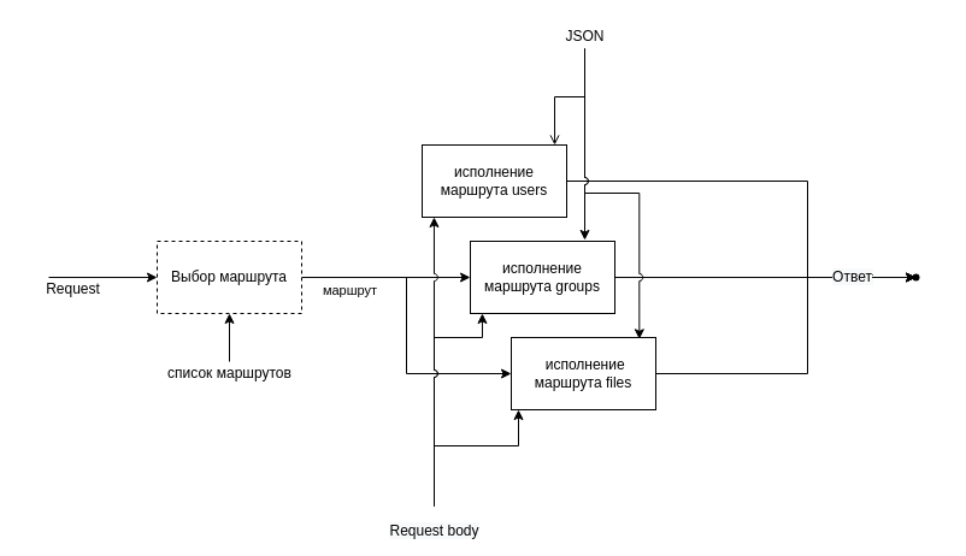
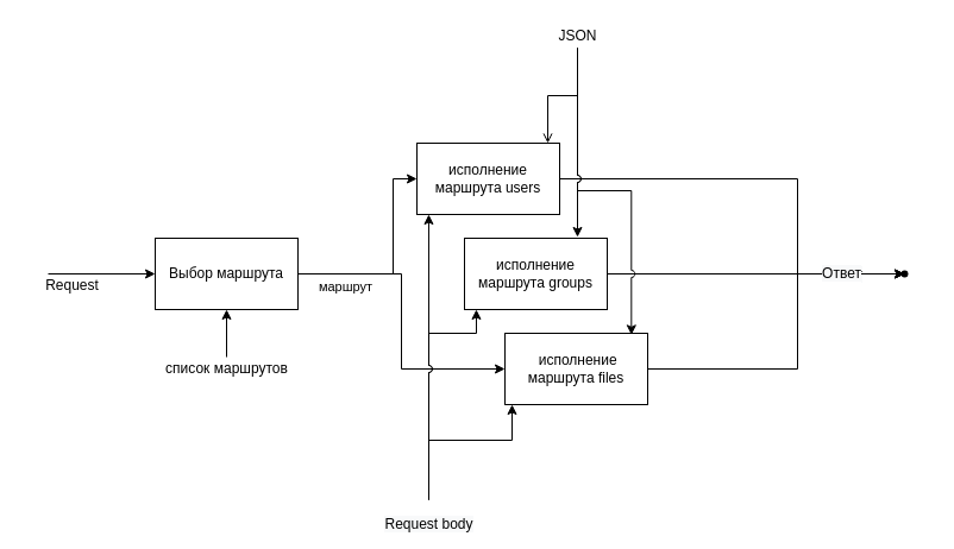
  <mxCell id="0" />
  <mxCell id="1" parent="0" />
  <mxCell id="2" value="Request&lt;br&gt;" style="text;html=1;align=center;verticalAlign=middle;resizable=0;points=[];autosize=1;strokeColor=none;fillColor=none;" parent="1" vertex="1"><mxGeometry x="30" y="230" width="60" height="20" as="geometry" /></mxCell>
  <mxCell id="3" style="edgeStyle=orthogonalEdgeStyle;rounded=0;jumpStyle=arc;orthogonalLoop=1;jettySize=auto;html=1;entryX=0;entryY=0.5;entryDx=0;entryDy=0;" parent="1" source="4" target="9" edge="1"><mxGeometry relative="1" as="geometry" /></mxCell>
  <mxCell id="4" value="" style="shape=waypoint;sketch=0;size=6;pointerEvents=1;points=[];fillColor=none;resizable=0;rotatable=0;perimeter=centerPerimeter;snapToPoint=1;rounded=0;strokeColor=none;" parent="1" vertex="1"><mxGeometry x="20" y="210" width="40" height="40" as="geometry" /></mxCell>
- <mxCell id="6" style="edgeStyle=orthogonalEdgeStyle;rounded=0;orthogonalLoop=1;jettySize=auto;html=1;entryX=0;entryY=0.5;entryDx=0;entryDy=0;jumpStyle=arc;" edge="1" parent="1" source="9" target="17"><mxGeometry relative="1" as="geometry" /></mxCell>
+ <mxCell id="5" style="edgeStyle=orthogonalEdgeStyle;rounded=0;orthogonalLoop=1;jettySize=auto;html=1;entryX=0;entryY=0.5;entryDx=0;entryDy=0;" edge="1" parent="1" source="9" target="14"><mxGeometry relative="1" as="geometry"><Array as="points"><mxPoint x="330" y="230" /><mxPoint x="330" y="150" /></Array></mxGeometry></mxCell>
  <mxCell id="7" style="edgeStyle=orthogonalEdgeStyle;rounded=0;orthogonalLoop=1;jettySize=auto;html=1;entryX=0;entryY=0.5;entryDx=0;entryDy=0;" edge="1" parent="1" source="9" target="20"><mxGeometry relative="1" as="geometry" /></mxCell>
  <mxCell id="8" value="маршрут" style="edgeLabel;html=1;align=center;verticalAlign=middle;resizable=0;points=[];" vertex="1" connectable="0" parent="7"><mxGeometry x="-0.769" y="1" relative="1" as="geometry"><mxPoint x="10" y="11" as="offset" /></mxGeometry></mxCell>
- <mxCell id="9" value="Выбор маршрута" style="whiteSpace=wrap;html=1;rounded=0;dashed=1;" parent="1" vertex="1"><mxGeometry x="130" y="200" width="120" height="60" as="geometry" /></mxCell>
+ <mxCell id="9" value="Выбор маршрута" style="whiteSpace=wrap;html=1;rounded=0;" parent="1" vertex="1"><mxGeometry x="130" y="200" width="120" height="60" as="geometry" /></mxCell>
  <mxCell id="10" style="edgeStyle=orthogonalEdgeStyle;rounded=0;orthogonalLoop=1;jettySize=auto;html=1;entryX=0.5;entryY=1;entryDx=0;entryDy=0;" edge="1" parent="1" source="11" target="9"><mxGeometry relative="1" as="geometry" /></mxCell>
  <mxCell id="11" value="список маршрутов" style="text;html=1;align=center;verticalAlign=middle;resizable=0;points=[];autosize=1;strokeColor=none;fillColor=none;" parent="1" vertex="1"><mxGeometry x="130" y="300" width="120" height="20" as="geometry" /></mxCell>
  <mxCell id="12" style="edgeStyle=orthogonalEdgeStyle;rounded=0;jumpStyle=arc;orthogonalLoop=1;jettySize=auto;html=1;" edge="1" parent="1" source="14" target="30"><mxGeometry relative="1" as="geometry"><mxPoint x="750" y="215" as="targetPoint" /><Array as="points"><mxPoint x="670" y="150" /><mxPoint x="670" y="230" /></Array></mxGeometry></mxCell>
  <mxCell id="13" value="&lt;span style=&quot;font-size: 12px ; background-color: rgb(248 , 249 , 250)&quot;&gt;Ответ&lt;/span&gt;" style="edgeLabel;html=1;align=center;verticalAlign=middle;resizable=0;points=[];" vertex="1" connectable="0" parent="12"><mxGeometry x="0.706" y="2" relative="1" as="geometry"><mxPoint y="1" as="offset" /></mxGeometry></mxCell>
  <mxCell id="14" value="исполнение маршрута users" style="rounded=0;whiteSpace=wrap;html=1;" vertex="1" parent="1"><mxGeometry x="350" y="120" width="120" height="60" as="geometry" /></mxCell>
  <mxCell id="15" style="edgeStyle=orthogonalEdgeStyle;rounded=0;jumpStyle=arc;orthogonalLoop=1;jettySize=auto;html=1;entryX=0.432;entryY=0.472;entryDx=0;entryDy=0;entryPerimeter=0;" edge="1" parent="1" source="17" target="30"><mxGeometry relative="1" as="geometry"><mxPoint x="750" y="230" as="targetPoint" /></mxGeometry></mxCell>
  <mxCell id="16" value="&lt;span style=&quot;font-size: 12px ; background-color: rgb(248 , 249 , 250)&quot;&gt;Ответ&lt;/span&gt;" style="edgeLabel;html=1;align=center;verticalAlign=middle;resizable=0;points=[];" vertex="1" connectable="0" parent="15"><mxGeometry x="0.595" y="-1" relative="1" as="geometry"><mxPoint x="-2" y="-1" as="offset" /></mxGeometry></mxCell>
  <mxCell id="17" value="исполнение маршрута groups" style="whiteSpace=wrap;html=1;" vertex="1" parent="1"><mxGeometry x="390" y="200" width="120" height="60" as="geometry" /></mxCell>
  <mxCell id="18" style="edgeStyle=orthogonalEdgeStyle;rounded=0;jumpStyle=arc;orthogonalLoop=1;jettySize=auto;html=1;" edge="1" parent="1" source="20" target="30"><mxGeometry relative="1" as="geometry"><mxPoint x="750" y="245" as="targetPoint" /><Array as="points"><mxPoint x="670" y="310" /><mxPoint x="670" y="230" /></Array></mxGeometry></mxCell>
  <mxCell id="19" value="&lt;span style=&quot;font-size: 12px ; background-color: rgb(248 , 249 , 250)&quot;&gt;Ответ&lt;/span&gt;" style="edgeLabel;html=1;align=center;verticalAlign=middle;resizable=0;points=[];" vertex="1" connectable="0" parent="18"><mxGeometry x="0.677" y="2" relative="1" as="geometry"><mxPoint x="-6" y="1" as="offset" /></mxGeometry></mxCell>
  <mxCell id="20" value="&amp;nbsp;исполнение маршрута files" style="whiteSpace=wrap;html=1;" vertex="1" parent="1"><mxGeometry x="424" y="280" width="120" height="60" as="geometry" /></mxCell>
  <mxCell id="21" style="edgeStyle=orthogonalEdgeStyle;rounded=0;orthogonalLoop=1;jettySize=auto;html=1;entryX=0.083;entryY=1;entryDx=0;entryDy=0;entryPerimeter=0;jumpStyle=arc;" edge="1" parent="1" source="25" target="14"><mxGeometry relative="1" as="geometry" /></mxCell>
  <mxCell id="22" value="&lt;span style=&quot;font-size: 12px ; background-color: rgb(248 , 249 , 250)&quot;&gt;Request body&lt;/span&gt;" style="edgeLabel;html=1;align=center;verticalAlign=middle;resizable=0;points=[];" vertex="1" connectable="0" parent="21"><mxGeometry x="-0.141" y="3" relative="1" as="geometry"><mxPoint x="3" y="123" as="offset" /></mxGeometry></mxCell>
  <mxCell id="23" style="edgeStyle=orthogonalEdgeStyle;rounded=0;jumpStyle=arc;orthogonalLoop=1;jettySize=auto;html=1;" edge="1" parent="1" source="25"><mxGeometry relative="1" as="geometry"><mxPoint x="430" y="340" as="targetPoint" /><Array as="points"><mxPoint x="360" y="370" /><mxPoint x="430" y="370" /></Array></mxGeometry></mxCell>
  <mxCell id="24" style="edgeStyle=orthogonalEdgeStyle;rounded=0;jumpStyle=arc;orthogonalLoop=1;jettySize=auto;html=1;entryX=0.083;entryY=1;entryDx=0;entryDy=0;entryPerimeter=0;" edge="1" parent="1" source="25" target="17"><mxGeometry relative="1" as="geometry"><Array as="points"><mxPoint x="360" y="280" /><mxPoint x="400" y="280" /></Array></mxGeometry></mxCell>
  <mxCell id="25" value="" style="shape=waypoint;sketch=0;size=6;pointerEvents=1;points=[];fillColor=none;resizable=0;rotatable=0;perimeter=centerPerimeter;snapToPoint=1;strokeColor=none;" vertex="1" parent="1"><mxGeometry x="340" y="400" width="40" height="40" as="geometry" /></mxCell>
  <mxCell id="26" style="edgeStyle=orthogonalEdgeStyle;rounded=0;jumpStyle=arc;orthogonalLoop=1;jettySize=auto;html=1;entryX=0.917;entryY=0;entryDx=0;entryDy=0;entryPerimeter=0;endArrow=open;" edge="1" parent="1" source="29" target="14"><mxGeometry relative="1" as="geometry" /></mxCell>
  <mxCell id="27" style="edgeStyle=orthogonalEdgeStyle;rounded=0;jumpStyle=arc;orthogonalLoop=1;jettySize=auto;html=1;" edge="1" parent="1" source="29"><mxGeometry relative="1" as="geometry"><mxPoint x="485" y="199" as="targetPoint" /><Array as="points"><mxPoint x="485" y="199" /></Array></mxGeometry></mxCell>
  <mxCell id="28" style="edgeStyle=orthogonalEdgeStyle;rounded=0;jumpStyle=arc;orthogonalLoop=1;jettySize=auto;html=1;entryX=0.886;entryY=0.022;entryDx=0;entryDy=0;entryPerimeter=0;" edge="1" parent="1" source="29" target="20"><mxGeometry relative="1" as="geometry" /></mxCell>
  <mxCell id="29" value="JSON" style="text;html=1;align=center;verticalAlign=middle;resizable=0;points=[];autosize=1;strokeColor=none;fillColor=none;" vertex="1" parent="1"><mxGeometry x="460" y="20" width="50" height="20" as="geometry" /></mxCell>
  <mxCell id="30" value="" style="shape=waypoint;sketch=0;size=6;pointerEvents=1;points=[];fillColor=none;resizable=0;rotatable=0;perimeter=centerPerimeter;snapToPoint=1;" vertex="1" parent="1"><mxGeometry x="740" y="210" width="40" height="40" as="geometry" /></mxCell>
